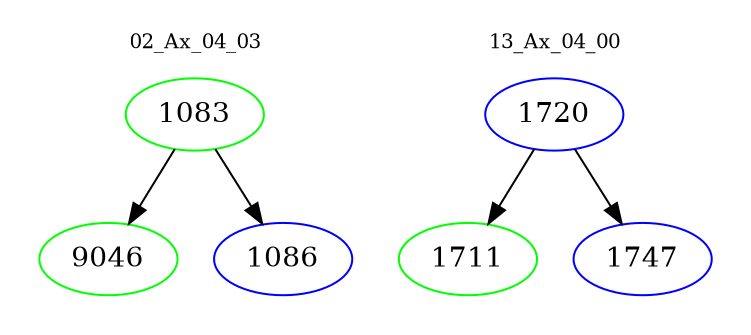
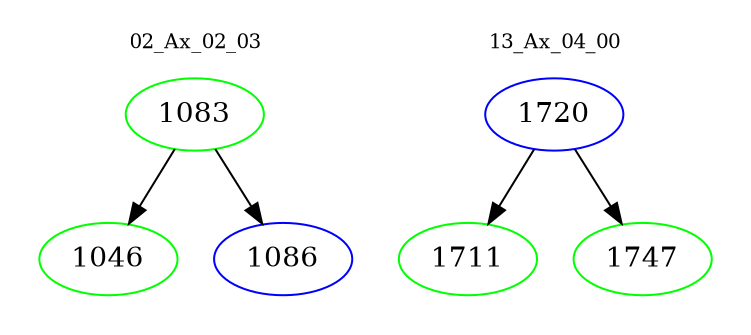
  digraph {
    node [color=green]
    edge [color=black]
    n1 [label=1083]
-   n2 [label=9046]
+   n2 [label=1046]
    n3 [color=blue label=1086]
    n4 [color=blue label=1720]
    n5 [label=1711]
-   n6 [color=blue label=1747]
+   n6 [label=1747]
    subgraph cluster_1 {
      color=white
      fontsize=10
-     label="02_Ax_04_03"
+     label="02_Ax_02_03"
      n1
      n2
      n3
    }
    subgraph cluster_2 {
      color=white
      fontsize=10
      label="13_Ax_04_00"
      n4
      n5
      n6
    }
    n1 -> n2
    n1 -> n3
    n4 -> n5
    n4 -> n6
  }
